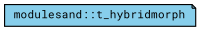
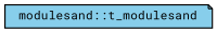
  digraph {
    rankdir=LR
    fontname="Roboto Mono"
-   n1 [color=black fillcolor=skyblue fontname="Roboto Mono" fontsize=10 height=0.2 label="modulesand::t_hybridmorph" shape=note style=filled width=0.4]
+   n1 [color=black fillcolor=skyblue fontname="Roboto Mono" fontsize=10 height=0.2 label="modulesand::t_modulesand" shape=note style=filled width=0.4]
  }
